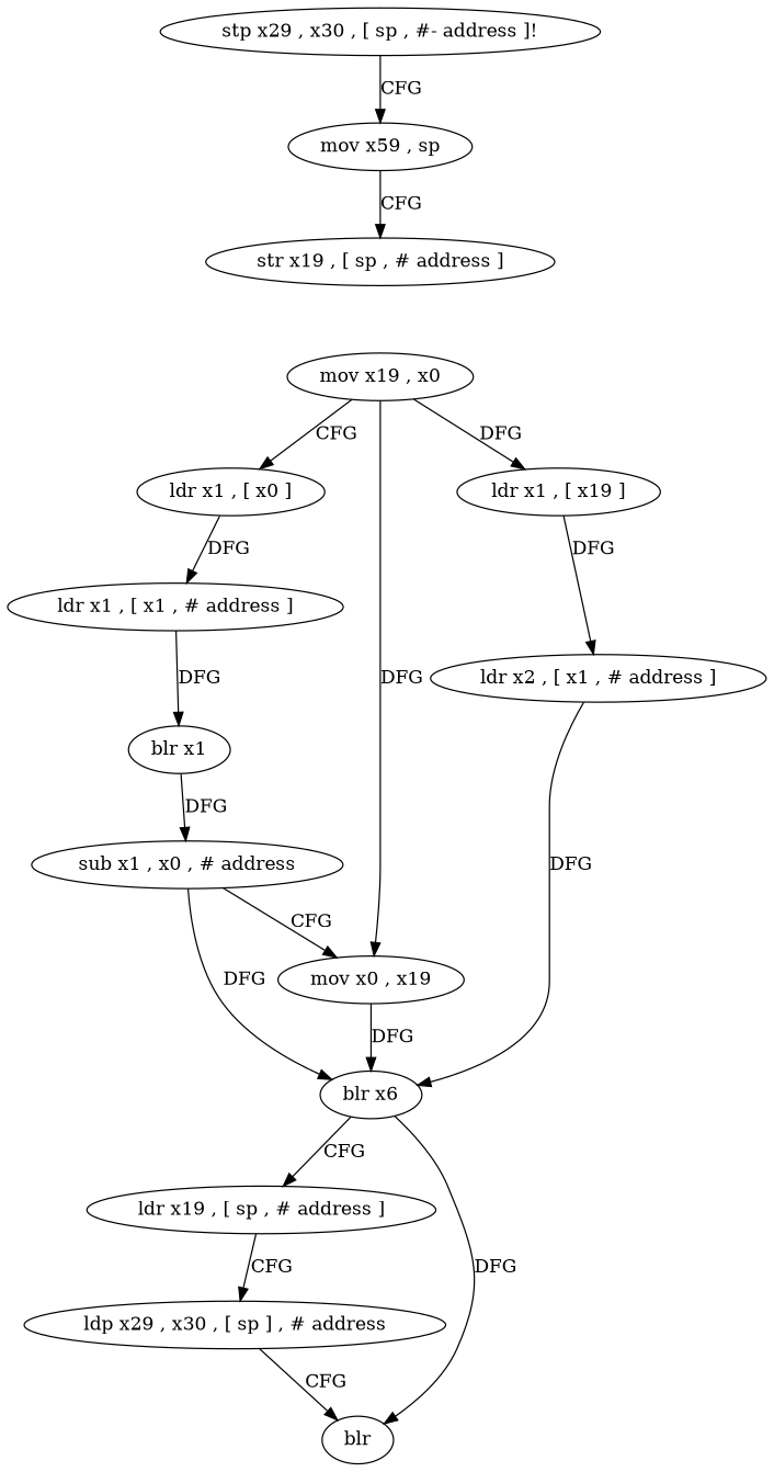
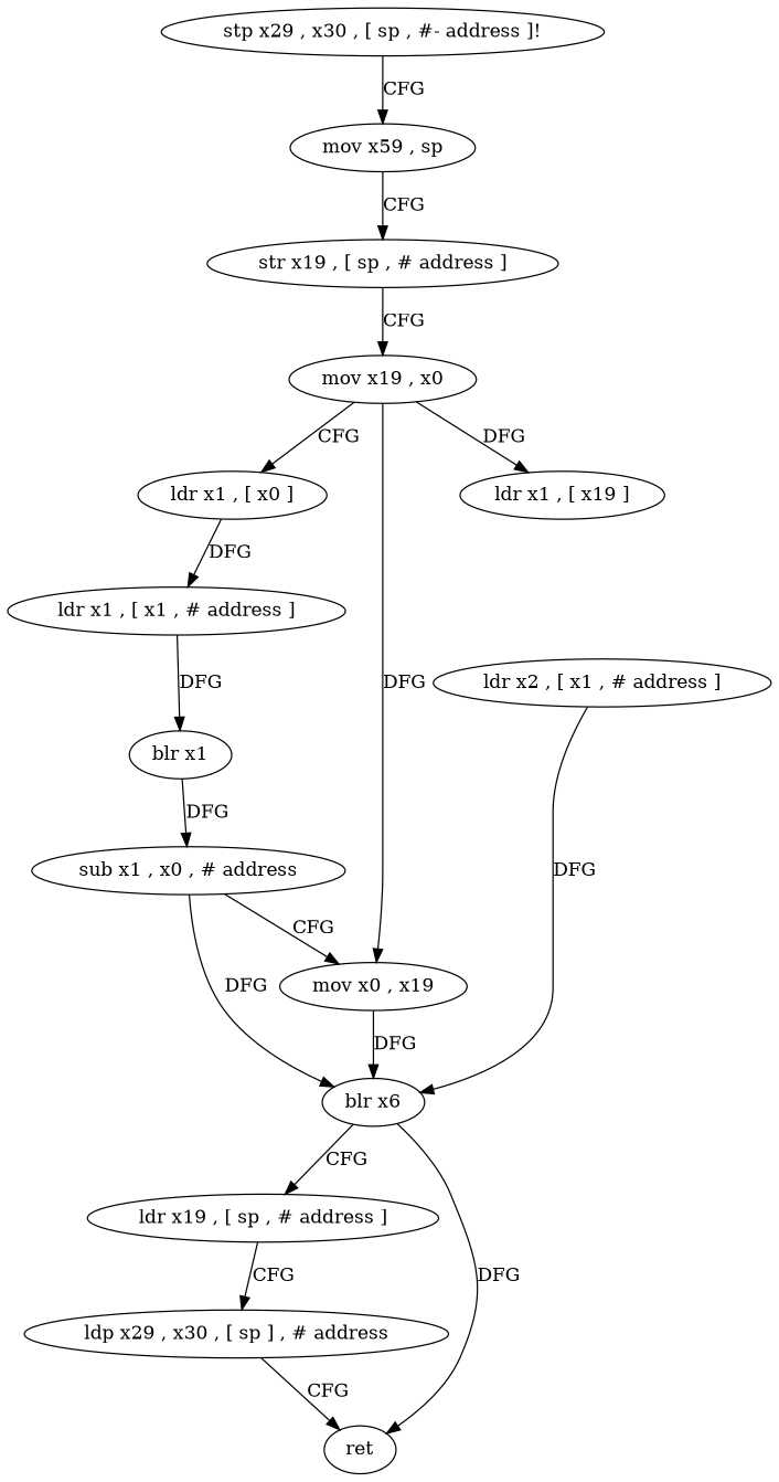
  digraph {
    n1 [label="stp x29 , x30 , [ sp , #- address ]!"]
    n2 [label="mov x59 , sp"]
    n3 [label="str x19 , [ sp , # address ]"]
    n4 [label="mov x19 , x0"]
    n5 [label="ldr x1 , [ x0 ]"]
    n6 [label="ldr x1 , [ x19 ]"]
    n7 [label="mov x0 , x19"]
    n8 [label="ldr x1 , [ x1 , # address ]"]
    n9 [label="ldr x2 , [ x1 , # address ]"]
    n10 [label="blr x6"]
    n11 [label="blr x1"]
    n12 [label="sub x1 , x0 , # address"]
    n13 [label="ldr x19 , [ sp , # address ]"]
-   n14 [label=blr]
+   n14 [label=ret]
    n15 [label="ldp x29 , x30 , [ sp ] , # address"]
    n1 -> n2 [label=CFG]
    n2 -> n3 [label=CFG]
+   n3 -> n4 [label=CFG]
    n4 -> n5 [label=CFG]
    n4 -> n6 [label=DFG]
    n4 -> n7 [label=DFG]
    n5 -> n8 [label=DFG]
-   n6 -> n9 [label=DFG]
    n7 -> n10 [label=DFG]
    n8 -> n11 [label=DFG]
    n9 -> n10 [label=DFG]
    n10 -> n13 [label=CFG]
    n10 -> n14 [label=DFG]
    n11 -> n12 [label=DFG]
    n12 -> n7 [label=CFG]
    n12 -> n10 [label=DFG]
    n13 -> n15 [label=CFG]
    n15 -> n14 [label=CFG]
  }
